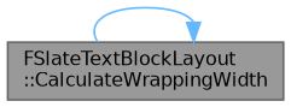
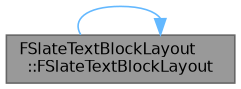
  digraph {
    rankdir=LR
-   n1 [color=gray40 fillcolor=grey60 fontcolor=black fontname=Helvetica fontsize=10 height=0.2 label="FSlateTextBlockLayout\l::CalculateWrappingWidth" shape=box style=filled width=0.4]
+   n1 [color=gray40 fillcolor=grey60 fontcolor=black fontname=Helvetica fontsize=10 height=0.2 label="FSlateTextBlockLayout\l::FSlateTextBlockLayout" shape=box style=filled width=0.4]
    n1 -> n1 [color=steelblue1 fontname=Helvetica fontsize=10 labelfontname=Helvetica labelfontsize=10 style=solid]
  }
